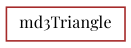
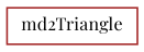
  digraph {
    rankdir=LR
    fontname="Playfair Display"
-   n1 [color=brown fillcolor=white fontname="Playfair Display" fontsize=10 height=0.2 label=md3Triangle shape=record style=filled width=0.4]
+   n1 [color=brown fillcolor=white fontname="Playfair Display" fontsize=10 height=0.2 label=md2Triangle shape=record style=filled width=0.4]
  }
